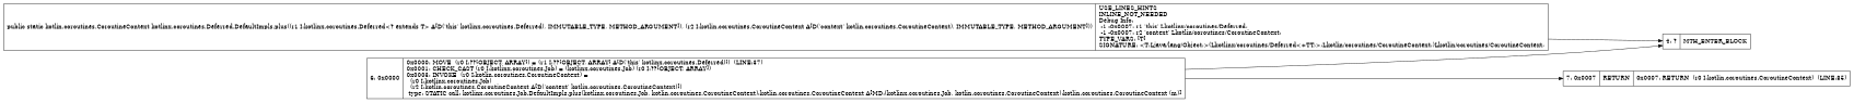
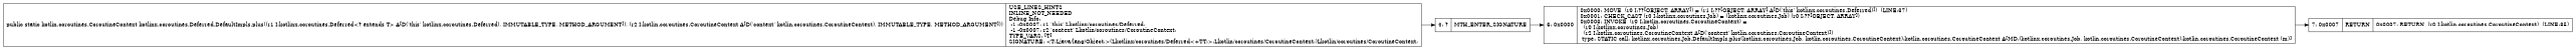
  digraph {
    rankdir=LR
    node [shape=record]
-   n1 [label="{4\:\ ?|MTH_ENTER_BLOCK\l}"]
+   n1 [label="{4\:\ ?|MTH_ENTER_SIGNATURE\l}"]
    n2 [label="{6\:\ 0x0000|0x0000: MOVE  (r0 I:??[OBJECT, ARRAY]) = (r1 I:??[OBJECT, ARRAY] A[D('this' kotlinx.coroutines.Deferred)])  (LINE:37)\l0x0001: CHECK_CAST (r0 I:kotlinx.coroutines.Job) = (kotlinx.coroutines.Job) (r0 I:??[OBJECT, ARRAY]) \l0x0003: INVOKE  (r0 I:kotlin.coroutines.CoroutineContext) = \l  (r0 I:kotlinx.coroutines.Job)\l  (r2 I:kotlin.coroutines.CoroutineContext A[D('context' kotlin.coroutines.CoroutineContext)])\l type: STATIC call: kotlinx.coroutines.Job.DefaultImpls.plus(kotlinx.coroutines.Job, kotlin.coroutines.CoroutineContext):kotlin.coroutines.CoroutineContext A[MD:(kotlinx.coroutines.Job, kotlin.coroutines.CoroutineContext):kotlin.coroutines.CoroutineContext (m)]\l}"]
    n3 [label="{7\:\ 0x0007|RETURN\l|0x0007: RETURN  (r0 I:kotlin.coroutines.CoroutineContext)  (LINE:85)\l}"]
    n4 [label="{public static kotlin.coroutines.CoroutineContext kotlinx.coroutines.Deferred.DefaultImpls.plus((r1 I:kotlinx.coroutines.Deferred\<? extends T\> A[D('this' kotlinx.coroutines.Deferred), IMMUTABLE_TYPE, METHOD_ARGUMENT]), (r2 I:kotlin.coroutines.CoroutineContext A[D('context' kotlin.coroutines.CoroutineContext), IMMUTABLE_TYPE, METHOD_ARGUMENT]))  | USE_LINES_HINTS\lINLINE_NOT_NEEDED\lDebug Info:\l  \-1 \-0x0007: r1 'this' Lkotlinx\/coroutines\/Deferred;\l  \-1 \-0x0007: r2 'context' Lkotlin\/coroutines\/CoroutineContext;\lTYPE_VARS: [T]\lSIGNATURE: \<T:Ljava\/lang\/Object;\>(Lkotlinx\/coroutines\/Deferred\<+TT;\>;Lkotlin\/coroutines\/CoroutineContext;)Lkotlin\/coroutines\/CoroutineContext;\l}"]
-   n2 -> n1
+   n1 -> n2
    n2 -> n3
    n4 -> n1
  }
